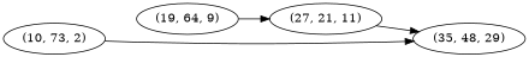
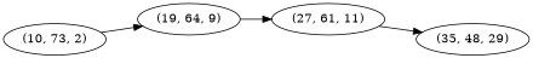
  digraph {
    rankdir=LR
    "(10, 73, 2)"
    "(19, 64, 9)"
-   "(27, 61, 11)" [label="(27, 21, 11)"]
+   "(27, 61, 11)"
    n4 [label="(35, 48, 29)"]
-   "(10, 73, 2)" -> n4
+   "(10, 73, 2)" -> "(19, 64, 9)"
    "(19, 64, 9)" -> "(27, 61, 11)"
    "(27, 61, 11)" -> n4
  }
